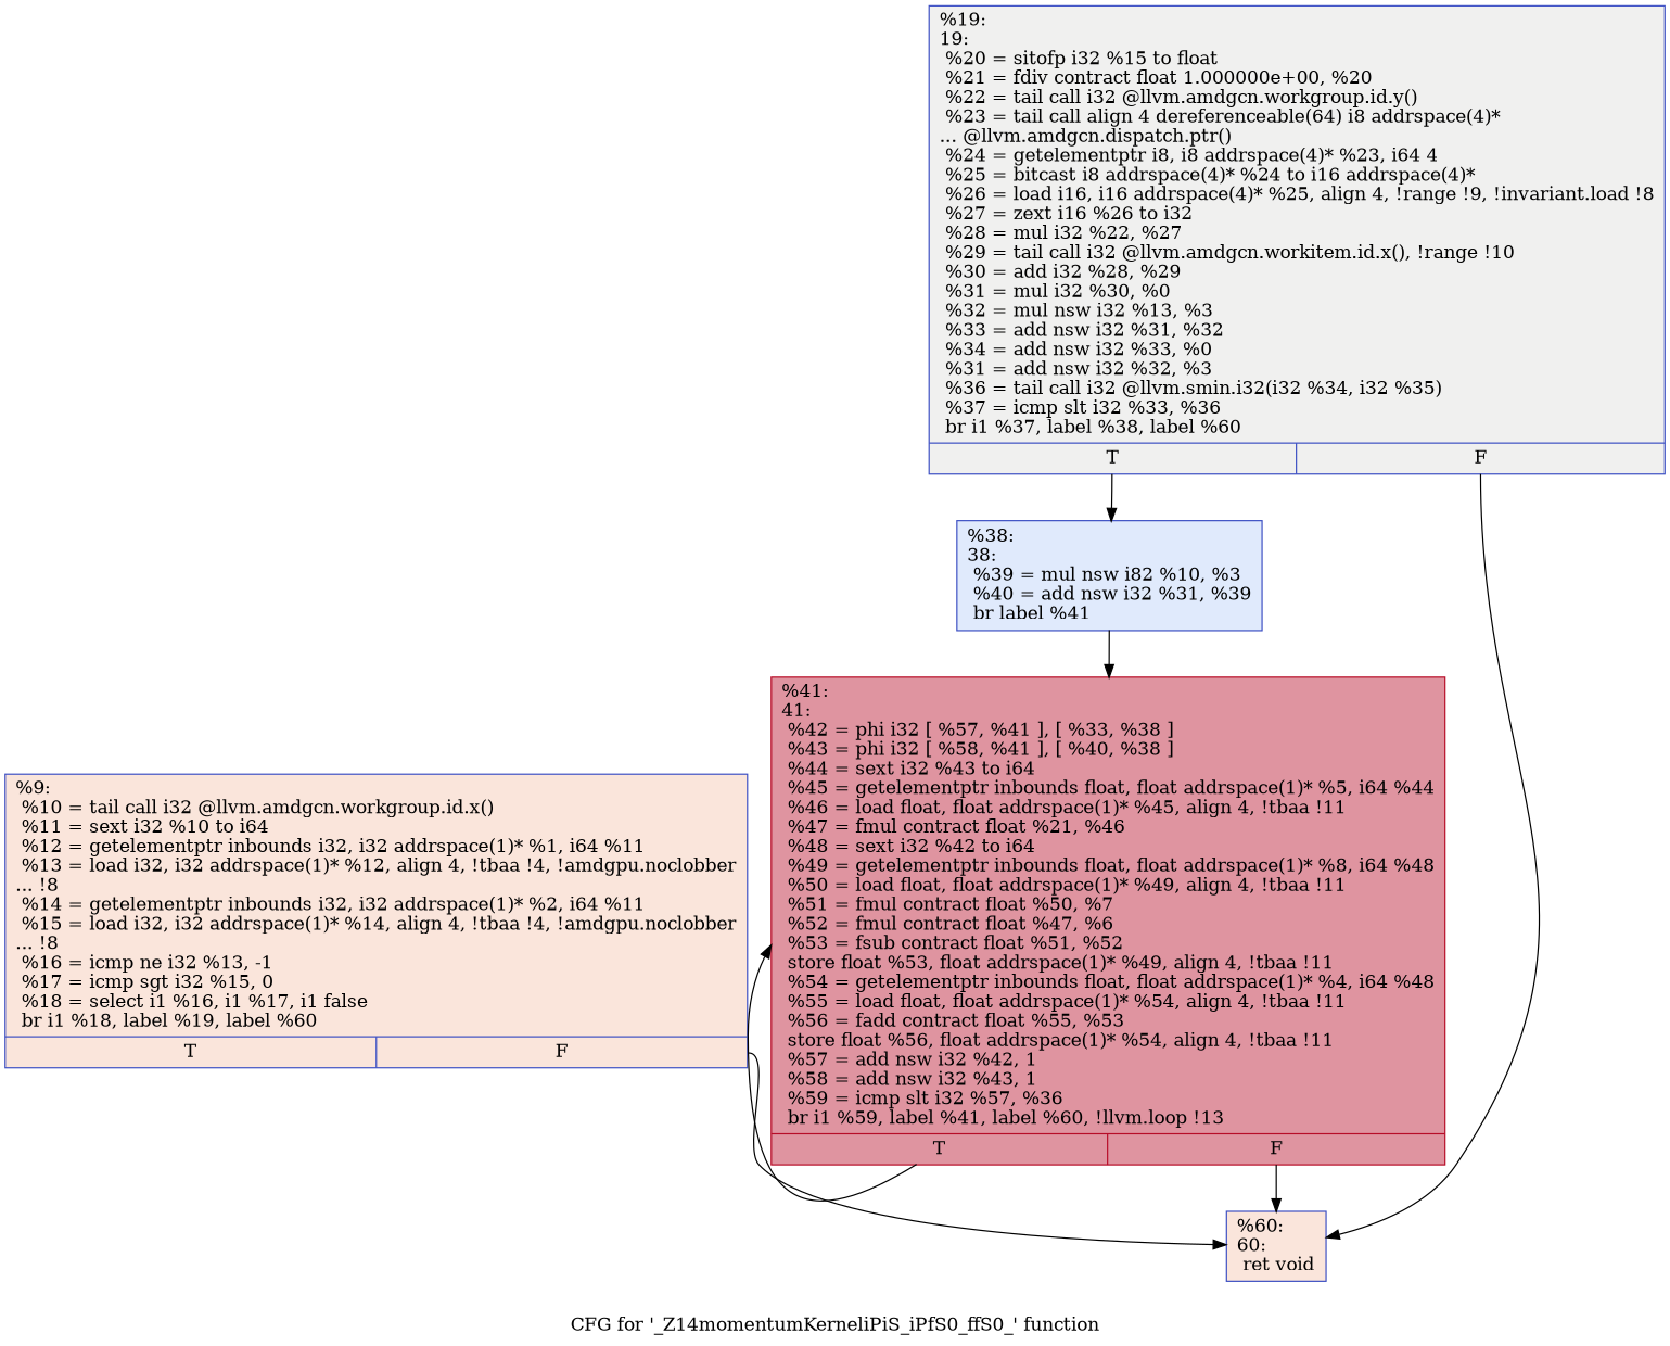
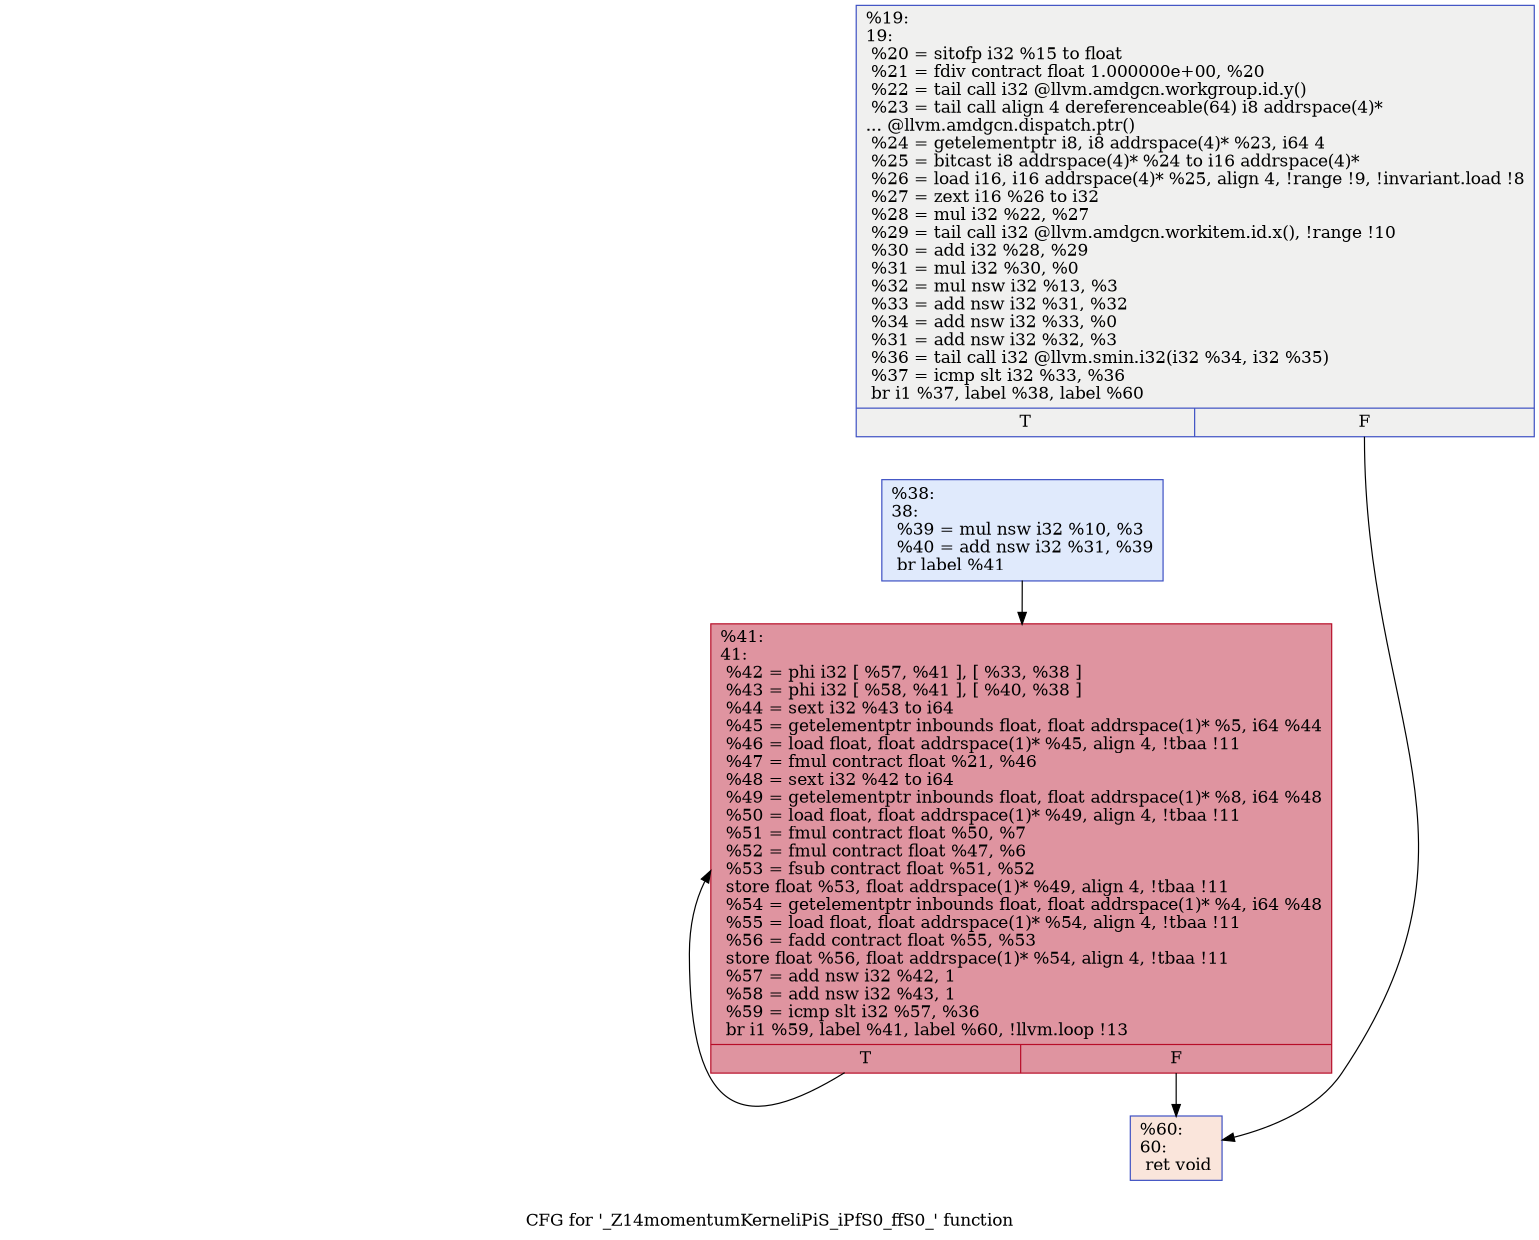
  digraph {
    label="CFG for '_Z14momentumKerneliPiS_iPfS0_ffS0_' function"
    node [color="#3d50c3ff" fillcolor="#f4c5ad70" shape=record style=filled]
    edge [tailport=s1]
-   n1 [label="{%9:\l  %10 = tail call i32 @llvm.amdgcn.workgroup.id.x()\l  %11 = sext i32 %10 to i64\l  %12 = getelementptr inbounds i32, i32 addrspace(1)* %1, i64 %11\l  %13 = load i32, i32 addrspace(1)* %12, align 4, !tbaa !4, !amdgpu.noclobber\l... !8\l  %14 = getelementptr inbounds i32, i32 addrspace(1)* %2, i64 %11\l  %15 = load i32, i32 addrspace(1)* %14, align 4, !tbaa !4, !amdgpu.noclobber\l... !8\l  %16 = icmp ne i32 %13, -1\l  %17 = icmp sgt i32 %15, 0\l  %18 = select i1 %16, i1 %17, i1 false\l  br i1 %18, label %19, label %60\l|{<s0>T|<s1>F}}"]
    n2 [label="{%60:\l60:                                               \l  ret void\l}"]
    n3 [fillcolor="#dedcdb70" label="{%19:\l19:                                               \l  %20 = sitofp i32 %15 to float\l  %21 = fdiv contract float 1.000000e+00, %20\l  %22 = tail call i32 @llvm.amdgcn.workgroup.id.y()\l  %23 = tail call align 4 dereferenceable(64) i8 addrspace(4)*\l... @llvm.amdgcn.dispatch.ptr()\l  %24 = getelementptr i8, i8 addrspace(4)* %23, i64 4\l  %25 = bitcast i8 addrspace(4)* %24 to i16 addrspace(4)*\l  %26 = load i16, i16 addrspace(4)* %25, align 4, !range !9, !invariant.load !8\l  %27 = zext i16 %26 to i32\l  %28 = mul i32 %22, %27\l  %29 = tail call i32 @llvm.amdgcn.workitem.id.x(), !range !10\l  %30 = add i32 %28, %29\l  %31 = mul i32 %30, %0\l  %32 = mul nsw i32 %13, %3\l  %33 = add nsw i32 %31, %32\l  %34 = add nsw i32 %33, %0\l  %31 = add nsw i32 %32, %3\l  %36 = tail call i32 @llvm.smin.i32(i32 %34, i32 %35)\l  %37 = icmp slt i32 %33, %36\l  br i1 %37, label %38, label %60\l|{<s0>T|<s1>F}}"]
-   n4 [fillcolor="#b9d0f970" label="{%38:\l38:                                               \l  %39 = mul nsw i82 %10, %3\l  %40 = add nsw i32 %31, %39\l  br label %41\l}"]
+   n4 [fillcolor="#b9d0f970" label="{%38:\l38:                                               \l  %39 = mul nsw i32 %10, %3\l  %40 = add nsw i32 %31, %39\l  br label %41\l}"]
    n5 [color="#b70d28ff" fillcolor="#b70d2870" label="{%41:\l41:                                               \l  %42 = phi i32 [ %57, %41 ], [ %33, %38 ]\l  %43 = phi i32 [ %58, %41 ], [ %40, %38 ]\l  %44 = sext i32 %43 to i64\l  %45 = getelementptr inbounds float, float addrspace(1)* %5, i64 %44\l  %46 = load float, float addrspace(1)* %45, align 4, !tbaa !11\l  %47 = fmul contract float %21, %46\l  %48 = sext i32 %42 to i64\l  %49 = getelementptr inbounds float, float addrspace(1)* %8, i64 %48\l  %50 = load float, float addrspace(1)* %49, align 4, !tbaa !11\l  %51 = fmul contract float %50, %7\l  %52 = fmul contract float %47, %6\l  %53 = fsub contract float %51, %52\l  store float %53, float addrspace(1)* %49, align 4, !tbaa !11\l  %54 = getelementptr inbounds float, float addrspace(1)* %4, i64 %48\l  %55 = load float, float addrspace(1)* %54, align 4, !tbaa !11\l  %56 = fadd contract float %55, %53\l  store float %56, float addrspace(1)* %54, align 4, !tbaa !11\l  %57 = add nsw i32 %42, 1\l  %58 = add nsw i32 %43, 1\l  %59 = icmp slt i32 %57, %36\l  br i1 %59, label %41, label %60, !llvm.loop !13\l|{<s0>T|<s1>F}}"]
-   n1 -> n2
    n3 -> n2
-   n3 -> n4 [tailport=s0]
    n4 -> n5 [tailport=s0]
    n5 -> n2
    n5 -> n5 [tailport=s0]
  }
